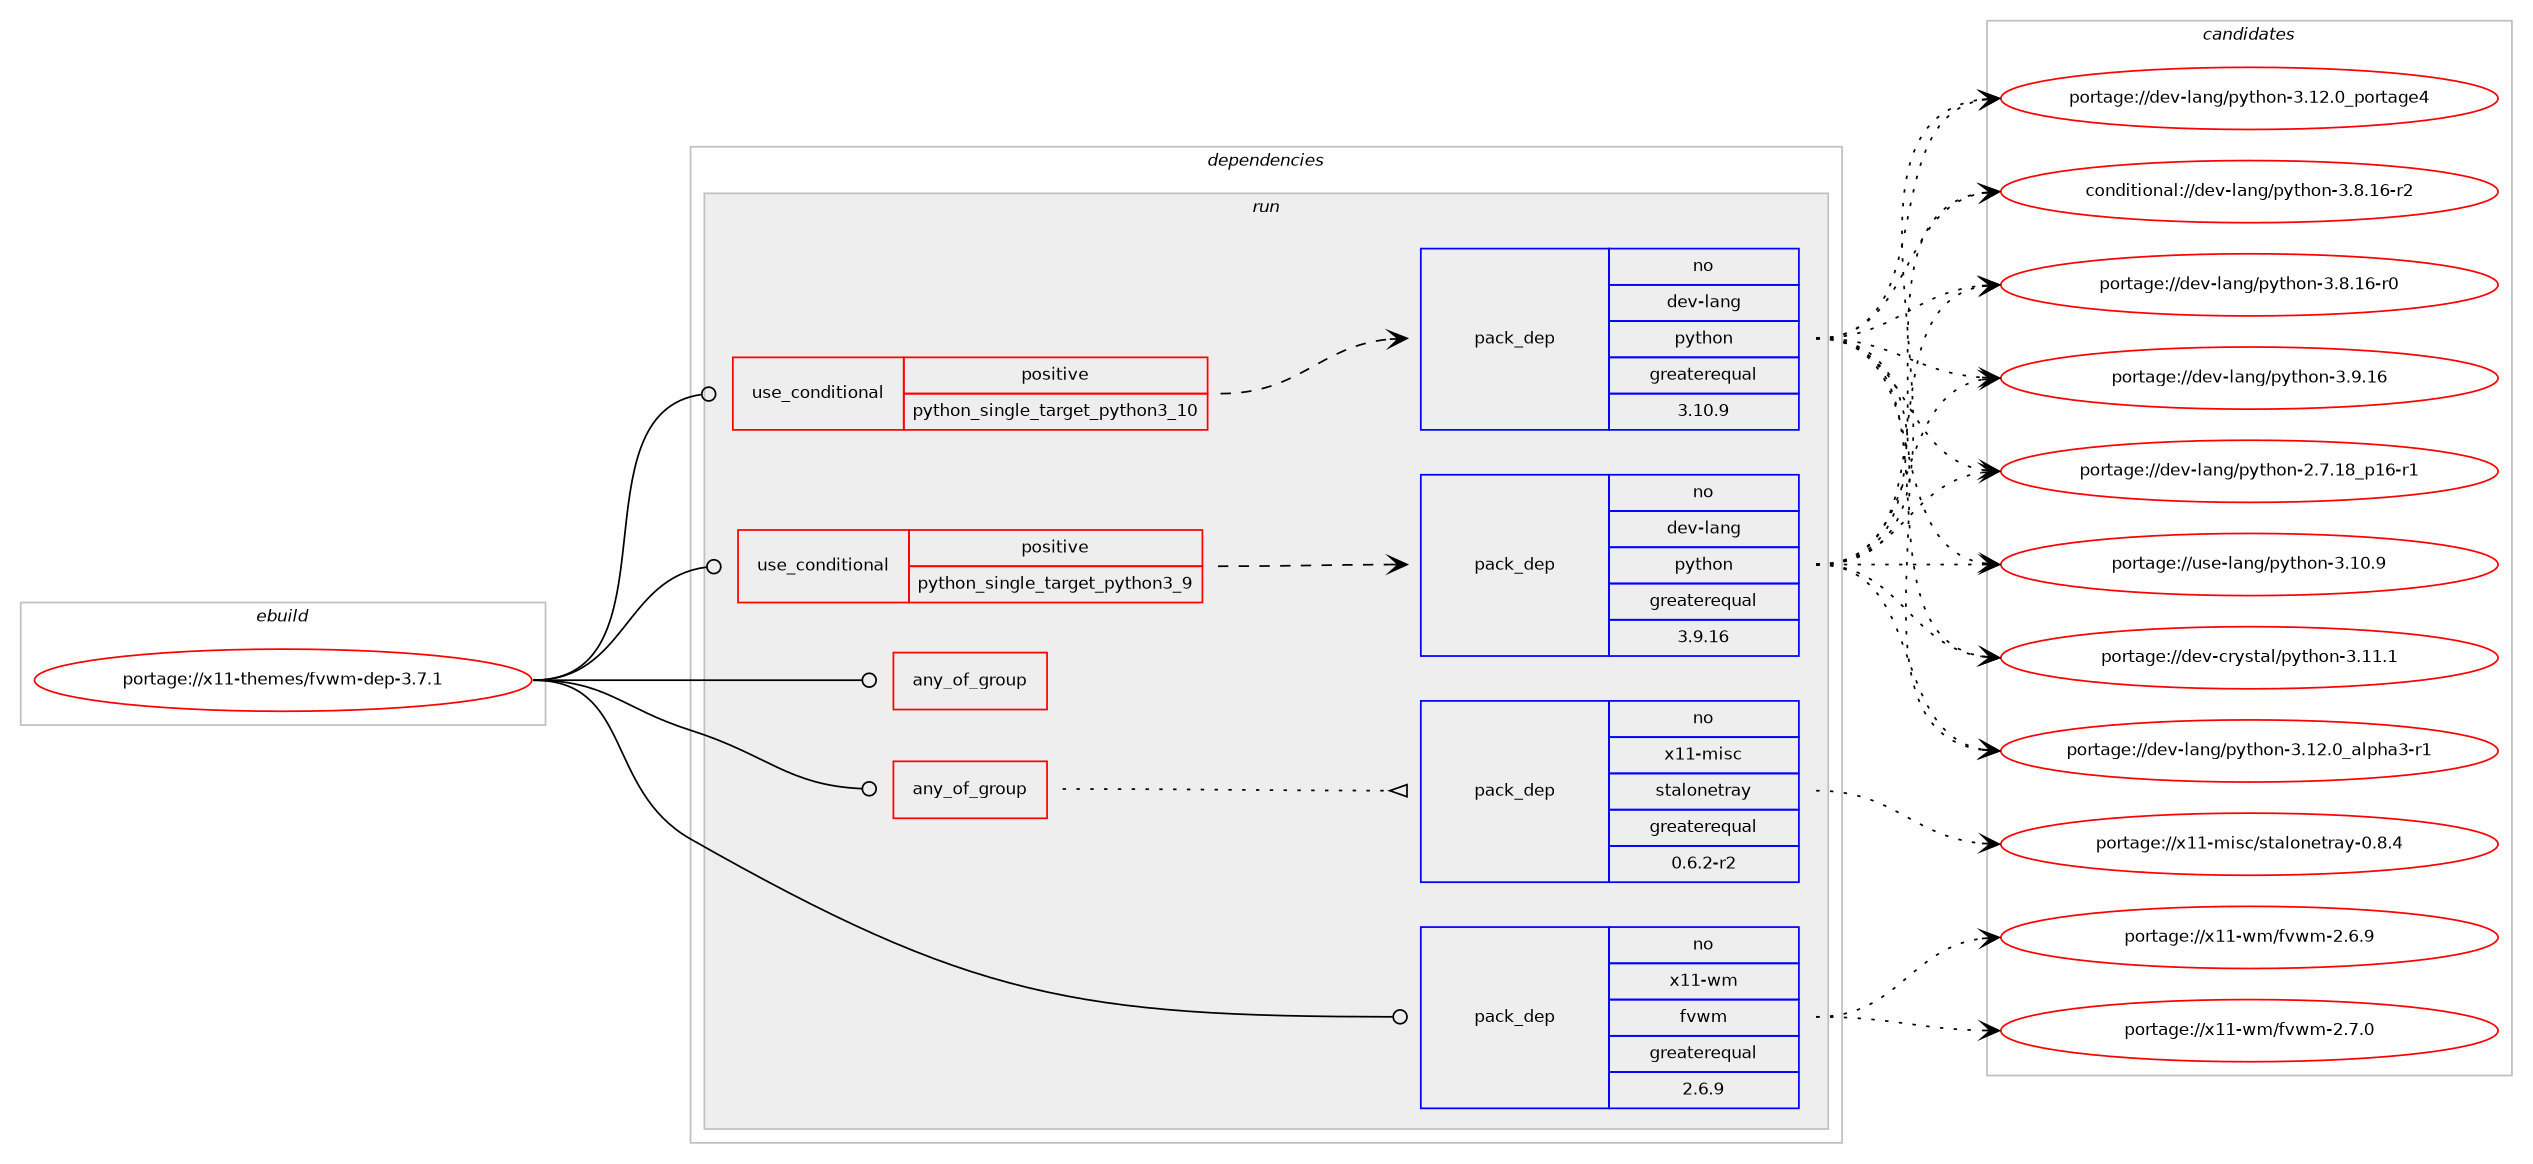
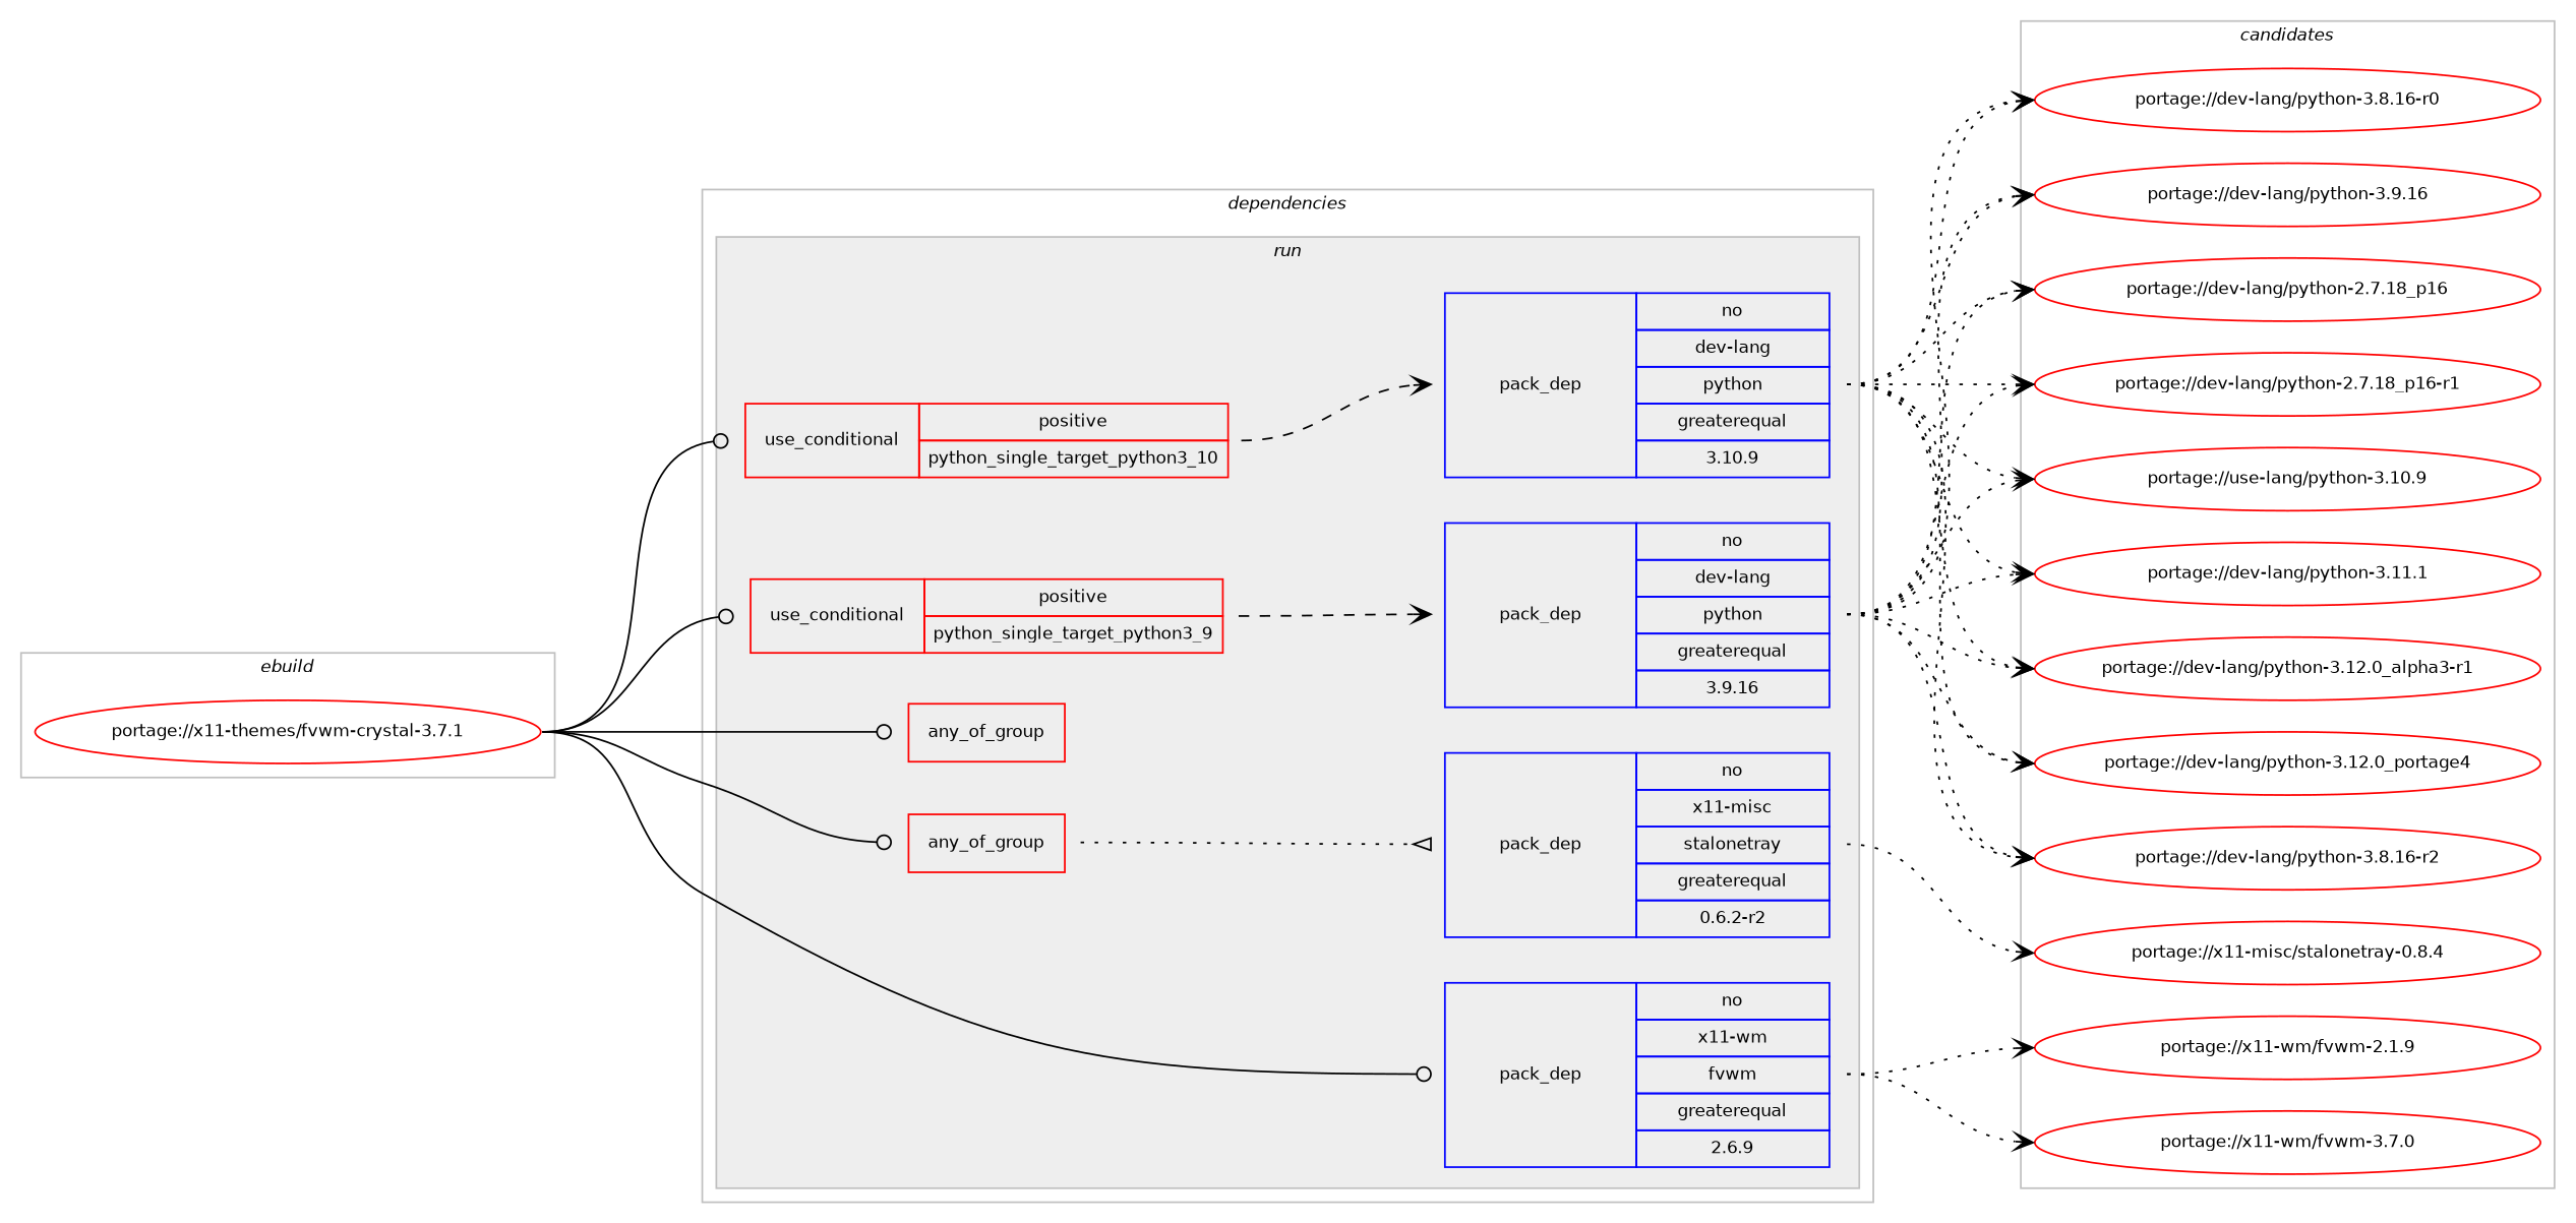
  digraph {
    compound=true
    concentrate=true
    fontname=Helvetica
    fontsize=10
    newrank=true
    rankdir=LR
    ranksep=1.5
    node [color=red fontname=Helvetica fontsize=10]
    edge [arrowhead=vee headport=w style=dotted tailport=e weight=100]
-   n1 [label="portage://x11-themes/fvwm-dep-3.7.1" width=4]
+   n1 [label="portage://x11-themes/fvwm-crystal-3.7.1" width=4]
    n2 [label=<<TABLE BORDER="0" CELLBORDER="1" CELLSPACING="0" CELLPADDING="4"><TR><TD CELLPADDING="10">any_of_group</TD></TR></TABLE>> shape=none]
    n3 [color=blue label=<<TABLE BORDER="0" CELLBORDER="1" CELLSPACING="0" CELLPADDING="4" WIDTH="220"><TR><TD ROWSPAN="6" CELLPADDING="30">pack_dep</TD></TR><TR><TD WIDTH="110">no</TD></TR><TR><TD>x11-misc</TD></TR><TR><TD>stalonetray</TD></TR><TR><TD>greaterequal</TD></TR><TR><TD>0.6.2-r2</TD></TR></TABLE>> shape=none]
    n4 [label=<<TABLE BORDER="0" CELLBORDER="1" CELLSPACING="0" CELLPADDING="4"><TR><TD CELLPADDING="10">any_of_group</TD></TR></TABLE>> shape=none]
    n5 [color=blue label=<<TABLE BORDER="0" CELLBORDER="1" CELLSPACING="0" CELLPADDING="4" WIDTH="220"><TR><TD ROWSPAN="6" CELLPADDING="30">pack_dep</TD></TR><TR><TD WIDTH="110">no</TD></TR><TR><TD>dev-lang</TD></TR><TR><TD>python</TD></TR><TR><TD>greaterequal</TD></TR><TR><TD>3.10.9</TD></TR></TABLE>> shape=none]
    n6 [label=<<TABLE BORDER="0" CELLBORDER="1" CELLSPACING="0" CELLPADDING="4"><TR><TD ROWSPAN="3" CELLPADDING="10">use_conditional</TD></TR><TR><TD>positive</TD></TR><TR><TD>python_single_target_python3_10</TD></TR></TABLE>> shape=none]
    n7 [color=blue label=<<TABLE BORDER="0" CELLBORDER="1" CELLSPACING="0" CELLPADDING="4" WIDTH="220"><TR><TD ROWSPAN="6" CELLPADDING="30">pack_dep</TD></TR><TR><TD WIDTH="110">no</TD></TR><TR><TD>dev-lang</TD></TR><TR><TD>python</TD></TR><TR><TD>greaterequal</TD></TR><TR><TD>3.9.16</TD></TR></TABLE>> shape=none]
    n8 [label=<<TABLE BORDER="0" CELLBORDER="1" CELLSPACING="0" CELLPADDING="4"><TR><TD ROWSPAN="3" CELLPADDING="10">use_conditional</TD></TR><TR><TD>positive</TD></TR><TR><TD>python_single_target_python3_9</TD></TR></TABLE>> shape=none]
    n9 [color=blue label=<<TABLE BORDER="0" CELLBORDER="1" CELLSPACING="0" CELLPADDING="4" WIDTH="220"><TR><TD ROWSPAN="6" CELLPADDING="30">pack_dep</TD></TR><TR><TD WIDTH="110">no</TD></TR><TR><TD>x11-wm</TD></TR><TR><TD>fvwm</TD></TR><TR><TD>greaterequal</TD></TR><TR><TD>2.6.9</TD></TR></TABLE>> shape=none]
    n10 [label="portage://x11-misc/stalonetray-0.8.4" width=4]
+   n11 [label="portage://dev-lang/python-2.7.18_p16" width=4]
    n12 [label="portage://dev-lang/python-2.7.18_p16-r1" width=4]
    n13 [label="portage://use-lang/python-3.10.9" width=4]
-   n14 [label="portage://dev-crystal/python-3.11.1" width=4]
+   n14 [label="portage://dev-lang/python-3.11.1" width=4]
    n15 [label="portage://dev-lang/python-3.12.0_alpha3-r1" width=4]
    n16 [label="portage://dev-lang/python-3.12.0_portage4" width=4]
-   n17 [label="conditional://dev-lang/python-3.8.16-r2" width=4]
+   n17 [label="portage://dev-lang/python-3.8.16-r2" width=4]
    n18 [label="portage://dev-lang/python-3.8.16-r0" width=4]
    n19 [label="portage://dev-lang/python-3.9.16" width=4]
-   n20 [label="portage://x11-wm/fvwm-2.6.9" width=4]
-   n21 [label="portage://x11-wm/fvwm-2.7.0" width=4]
+   n20 [label="portage://x11-wm/fvwm-2.1.9" width=4]
+   n21 [label="portage://x11-wm/fvwm-3.7.0" width=4]
    subgraph cluster_1 {
      color=gray
      label=<<i>ebuild</i>>
      rank=same
      n1
    }
    subgraph cluster_2 {
      color=gray
      label=<<i>dependencies</i>>
      subgraph cluster_3 {
        color=gray
        fillcolor="#eeeeee"
        label=<<i>compile</i>>
        style=filled
      }
      subgraph cluster_4 {
        color=gray
        fillcolor="#eeeeee"
        label=<<i>compile and run</i>>
        style=filled
      }
      subgraph cluster_5 {
        color=gray
        fillcolor="#eeeeee"
        label=<<i>run</i>>
        style=filled
        subgraph sub_6 {
          color=gray
          fillcolor="#eeeeee"
          label=<<i>run</i>>
          style=filled
          n2
        }
        subgraph sub_7 {
          color=gray
          fillcolor="#eeeeee"
          label=<<i>run</i>>
          style=filled
          n4
          subgraph sub_8 {
            color=gray
            fillcolor="#eeeeee"
            label=<<i>run</i>>
            style=filled
            n3
          }
        }
        subgraph sub_9 {
          color=gray
          fillcolor="#eeeeee"
          label=<<i>run</i>>
          style=filled
          n6
          subgraph sub_10 {
            color=gray
            fillcolor="#eeeeee"
            label=<<i>run</i>>
            style=filled
            n5
          }
        }
        subgraph sub_11 {
          color=gray
          fillcolor="#eeeeee"
          label=<<i>run</i>>
          style=filled
          n8
          subgraph sub_12 {
            color=gray
            fillcolor="#eeeeee"
            label=<<i>run</i>>
            style=filled
            n7
          }
        }
        subgraph sub_13 {
          color=gray
          fillcolor="#eeeeee"
          label=<<i>run</i>>
          style=filled
          n9
        }
      }
    }
    subgraph cluster_14 {
      color=gray
      label=<<i>candidates</i>>
      rank=same
      subgraph sub_15 {
        color=black
        label=<<i>candidates</i>>
        nodesep=1
        rank=same
        n10
      }
      subgraph sub_16 {
        color=black
        label=<<i>candidates</i>>
        nodesep=1
        rank=same
+       n11
        n12
        n13
        n14
        n15
        n16
        n17
        n18
        n19
      }
      subgraph sub_17 {
        color=black
        label=<<i>candidates</i>>
        nodesep=1
        rank=same
+       n11
        n12
        n13
        n14
        n15
        n16
        n17
        n18
        n19
      }
      subgraph sub_18 {
        color=black
        label=<<i>candidates</i>>
        nodesep=1
        rank=same
        n20
        n21
      }
    }
    n1 -> n2 [arrowhead=odot style=solid weight=20]
    n1 -> n4 [arrowhead=odot style=solid weight=20]
    n1 -> n6 [arrowhead=odot style=solid weight=20]
    n1 -> n8 [arrowhead=odot style=solid weight=20]
    n1 -> n9 [arrowhead=odot style=solid weight=20]
    n3 -> n10
    n4 -> n3 [arrowhead=oinv weight=20]
+   n5 -> n11
    n5 -> n12
    n5 -> n13
    n5 -> n14
    n5 -> n15
    n5 -> n16
    n5 -> n17
    n5 -> n18
    n5 -> n19
    n6 -> n5 [style=dashed weight=20]
+   n7 -> n11
    n7 -> n12
    n7 -> n13
    n7 -> n14
    n7 -> n15
    n7 -> n16
    n7 -> n17
    n7 -> n18
    n7 -> n19
    n8 -> n7 [style=dashed weight=20]
    n9 -> n20
    n9 -> n21
  }
